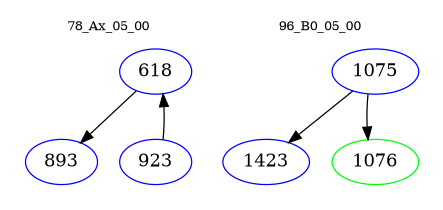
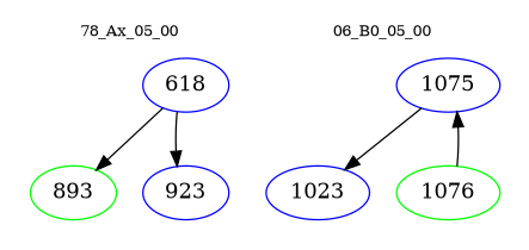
  digraph {
    node [color=blue]
    edge [color=black]
    n1 [label=618]
-   n2 [label=893]
+   n2 [color=green label=893]
    n3 [label=923]
    n4 [label=1075]
-   n5 [label=1423]
+   n5 [label=1023]
    n6 [color=green label=1076]
    subgraph cluster_1 {
      color=white
      fontsize=10
      label="78_Ax_05_00"
      n1
      n2
      n3
    }
    subgraph cluster_2 {
      color=white
      fontsize=10
-     label="96_B0_05_00"
+     label="06_B0_05_00"
      n4
      n5
      n6
    }
    n1 -> n2
-   n3 -> n1
+   n1 -> n3
    n4 -> n5
-   n4 -> n6
+   n6 -> n4
  }
